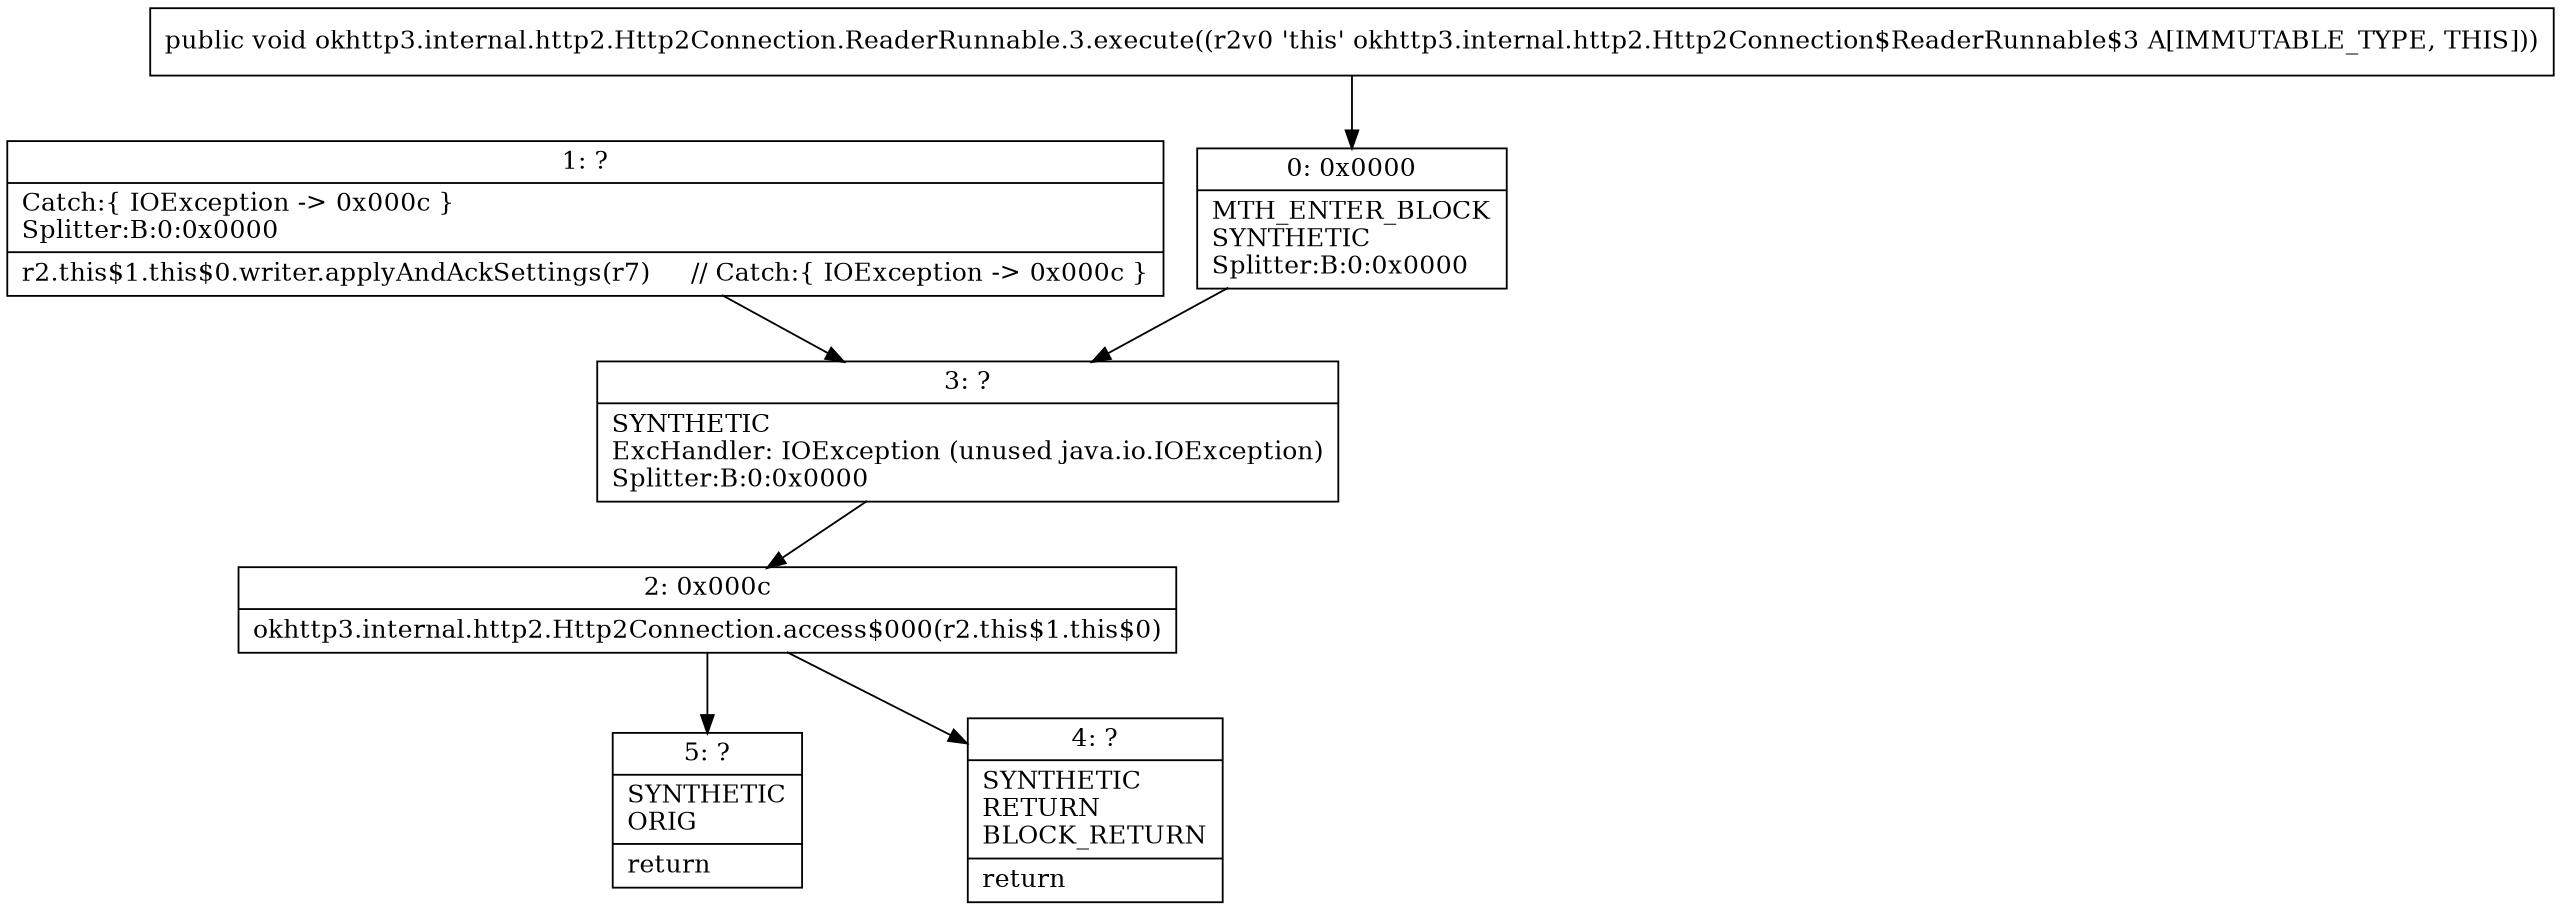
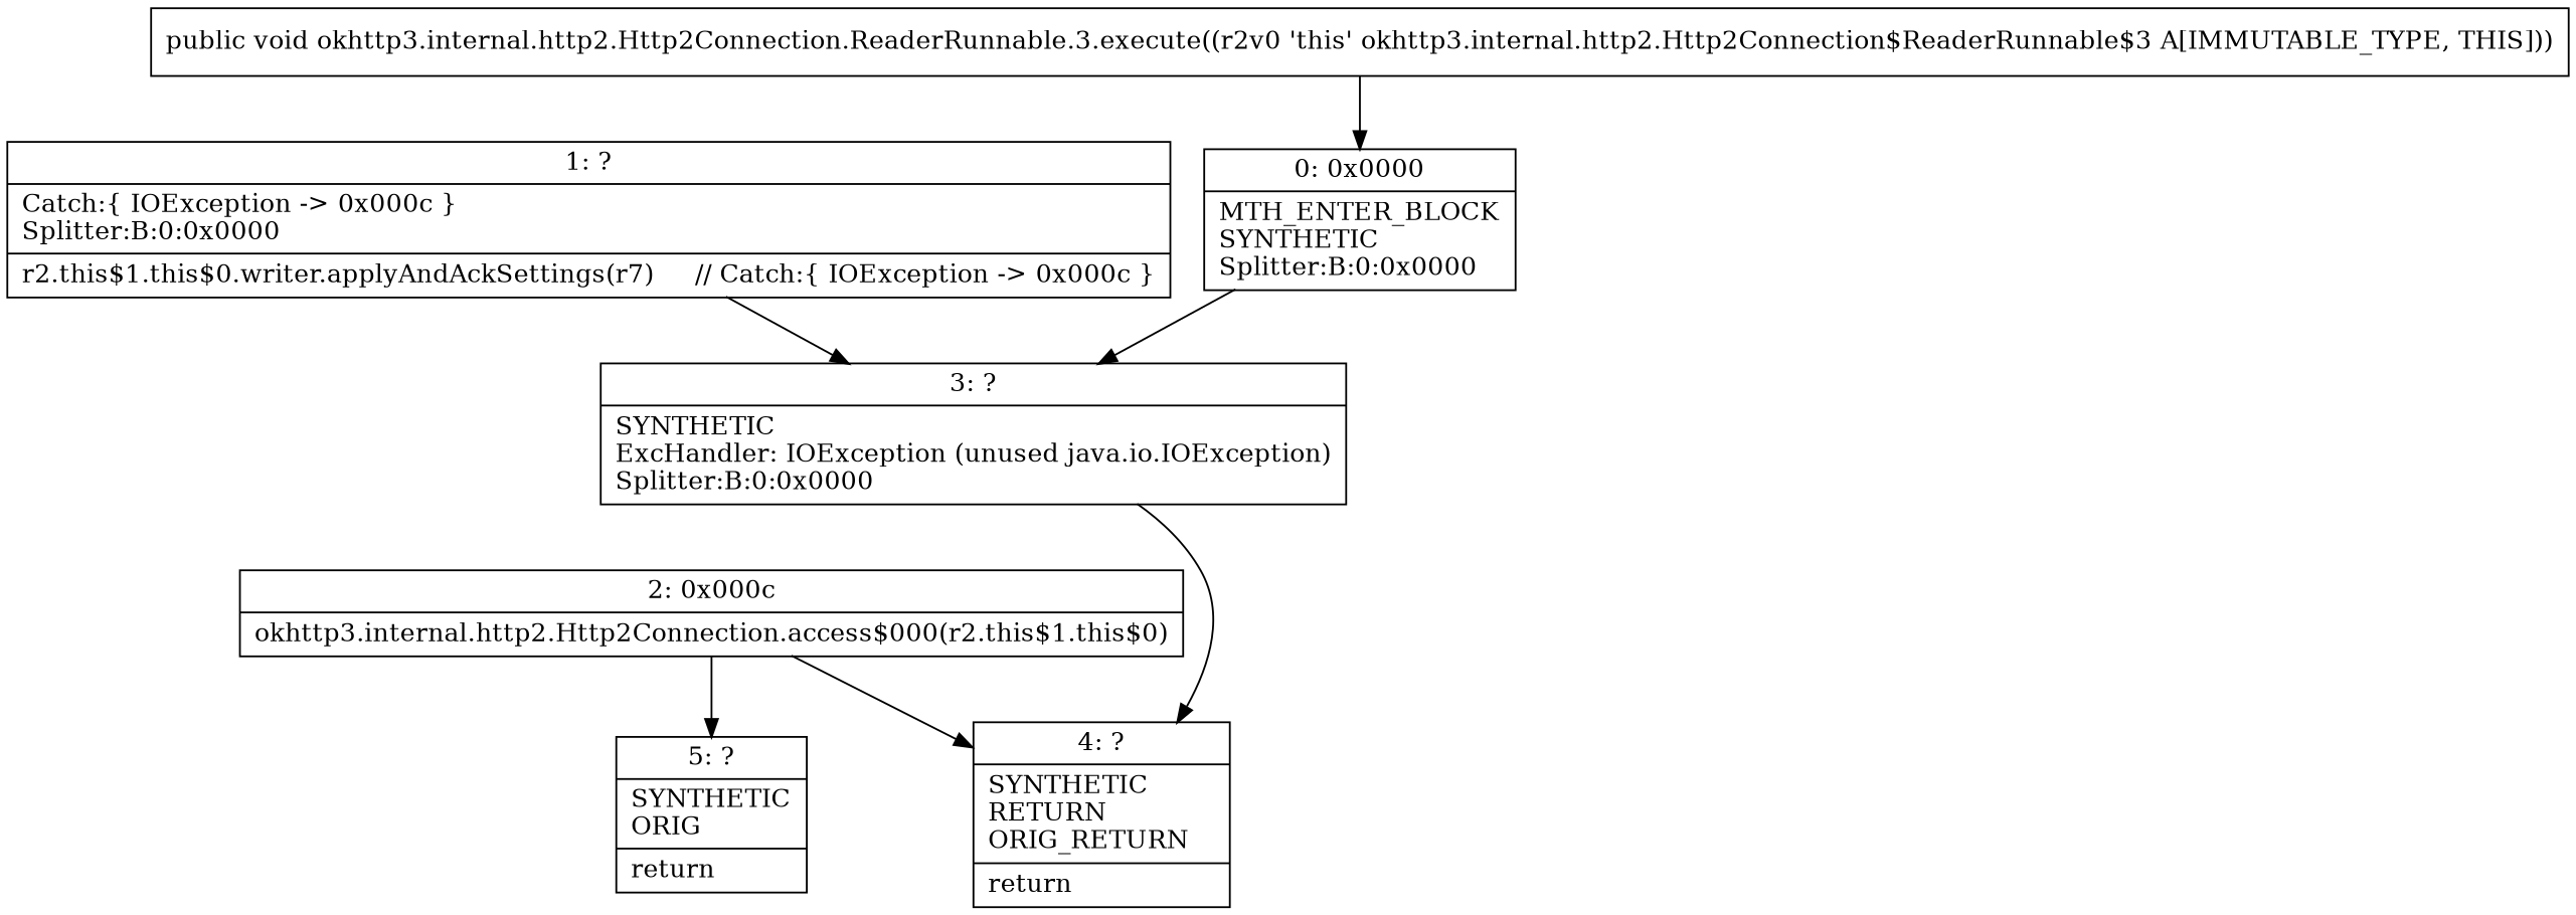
  digraph {
    node [shape=record]
    n1 [label="{0\:\ 0x0000|MTH_ENTER_BLOCK\lSYNTHETIC\lSplitter:B:0:0x0000\l}"]
    n2 [label="{3\:\ ?|SYNTHETIC\lExcHandler: IOException (unused java.io.IOException)\lSplitter:B:0:0x0000\l}"]
    n3 [label="{1\:\ ?|Catch:\{ IOException \-\> 0x000c \}\lSplitter:B:0:0x0000\l|r2.this$1.this$0.writer.applyAndAckSettings(r7)     \/\/ Catch:\{ IOException \-\> 0x000c \}\l}"]
    n4 [label="{2\:\ 0x000c|okhttp3.internal.http2.Http2Connection.access$000(r2.this$1.this$0)\l}"]
    n5 [label="{5\:\ ?|SYNTHETIC\lORIG\l|return\l}"]
-   n6 [label="{4\:\ ?|SYNTHETIC\lRETURN\lBLOCK_RETURN\l|return\l}"]
+   n6 [label="{4\:\ ?|SYNTHETIC\lRETURN\lORIG_RETURN\l|return\l}"]
    n7 [label="{public void okhttp3.internal.http2.Http2Connection.ReaderRunnable.3.execute((r2v0 'this' okhttp3.internal.http2.Http2Connection$ReaderRunnable$3 A[IMMUTABLE_TYPE, THIS])) }"]
    n1 -> n2
-   n2 -> n4
+   n2 -> n6
    n3 -> n2
    n4 -> n5
    n4 -> n6
    n7 -> n1
  }
